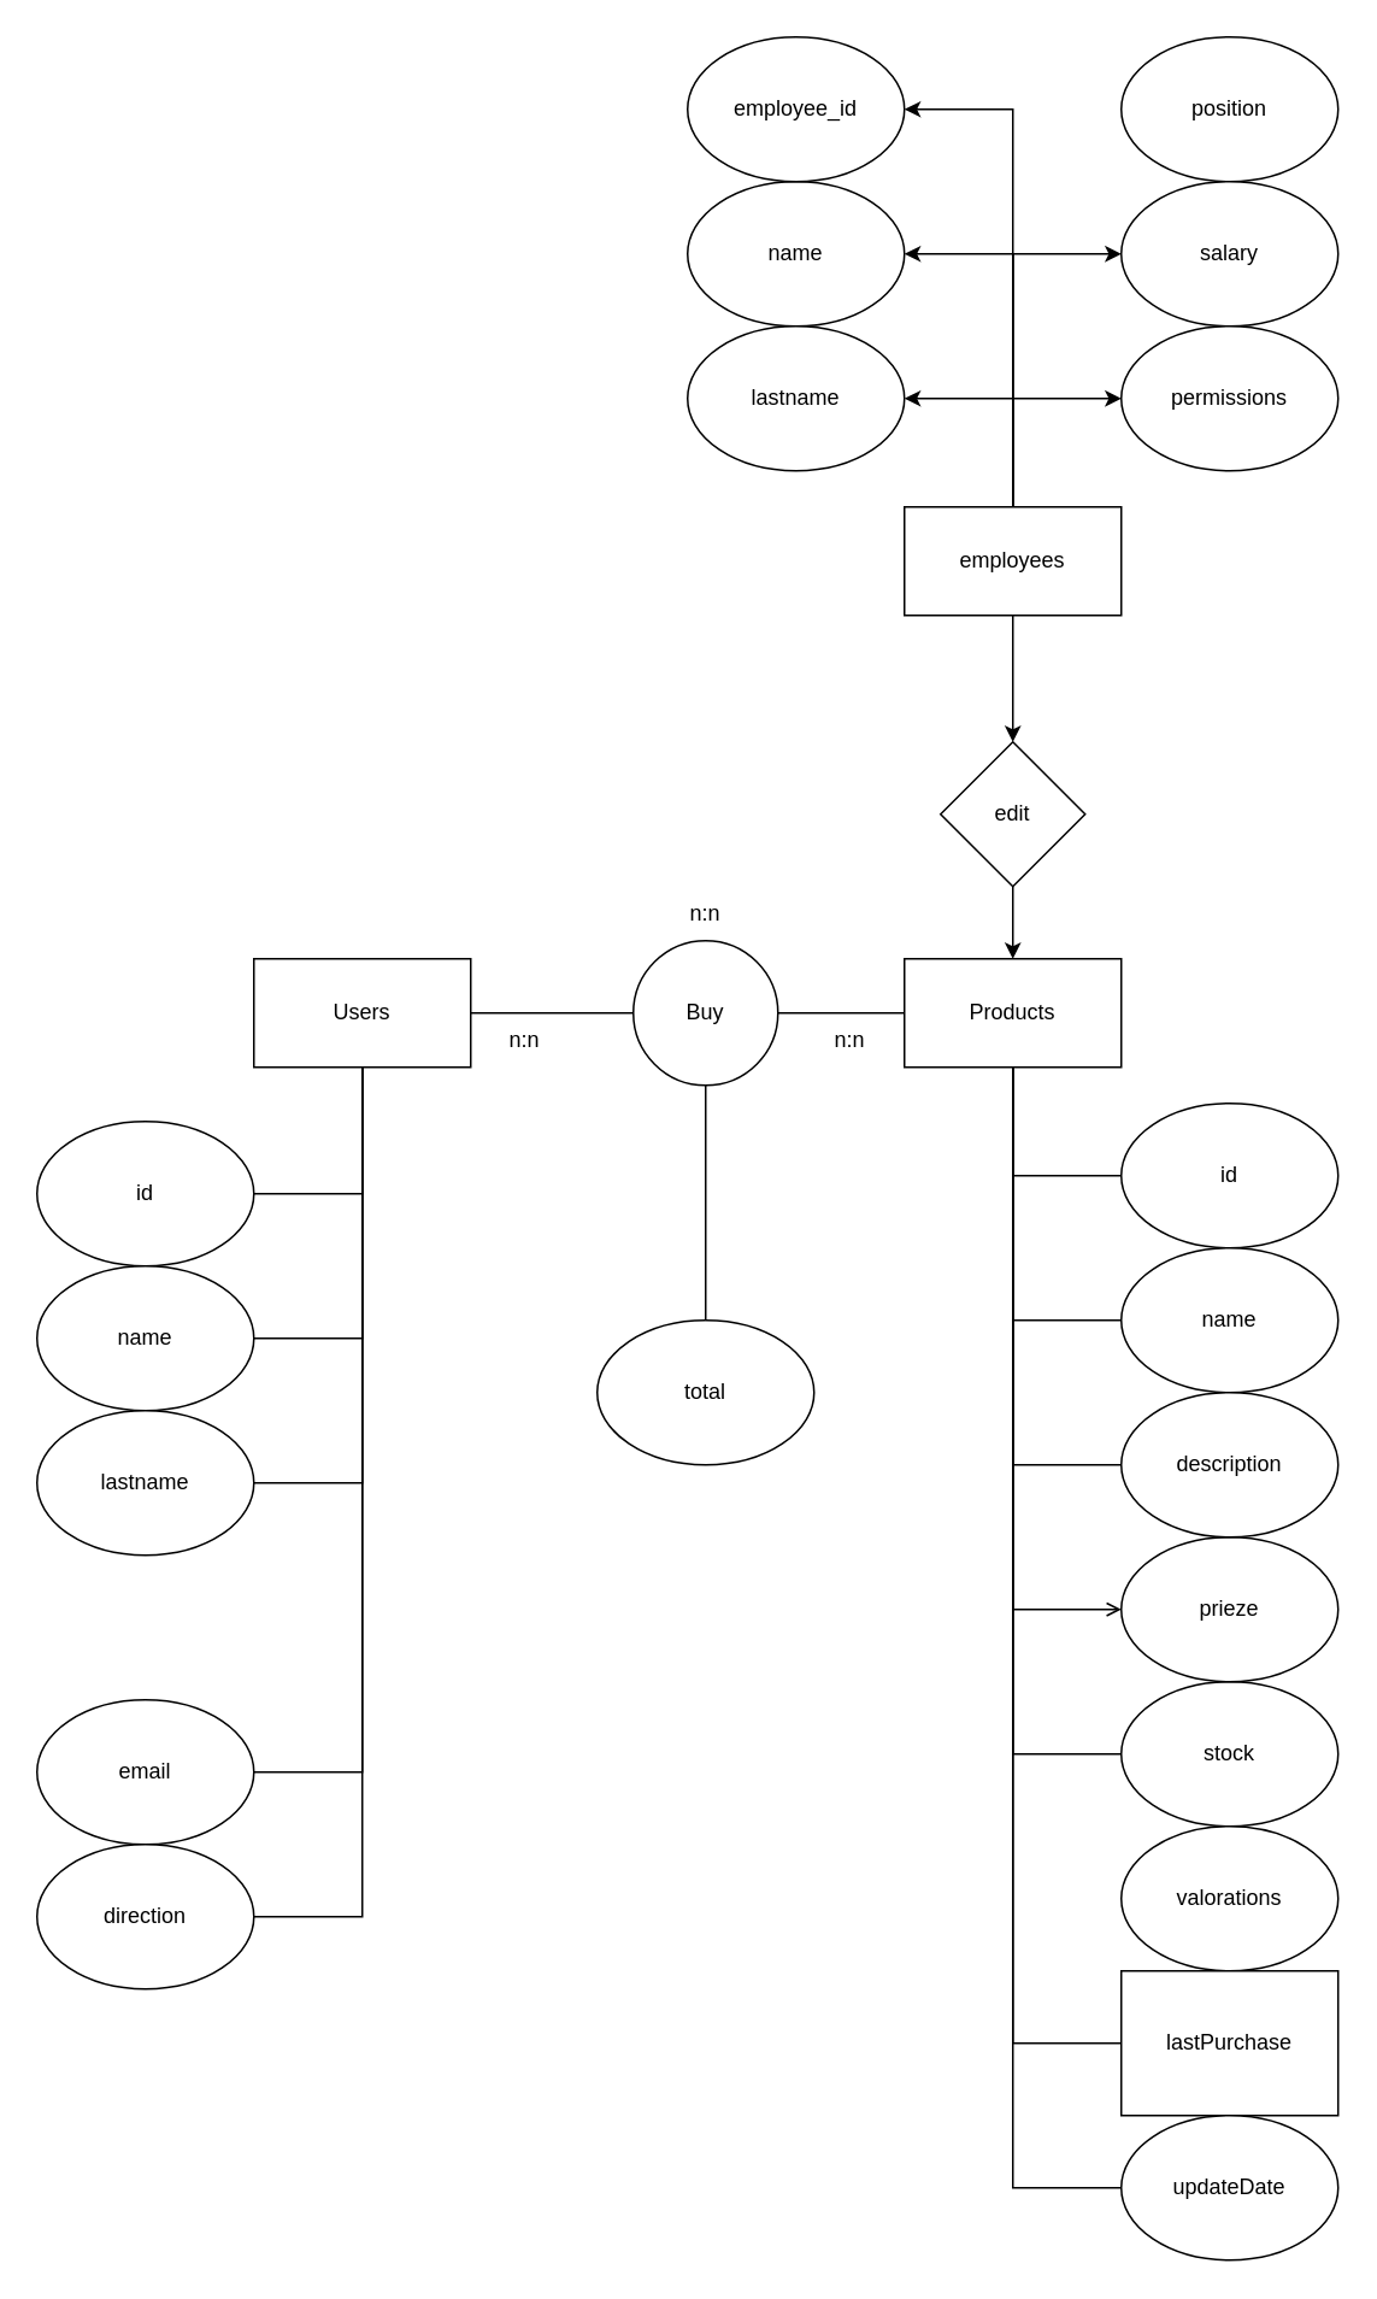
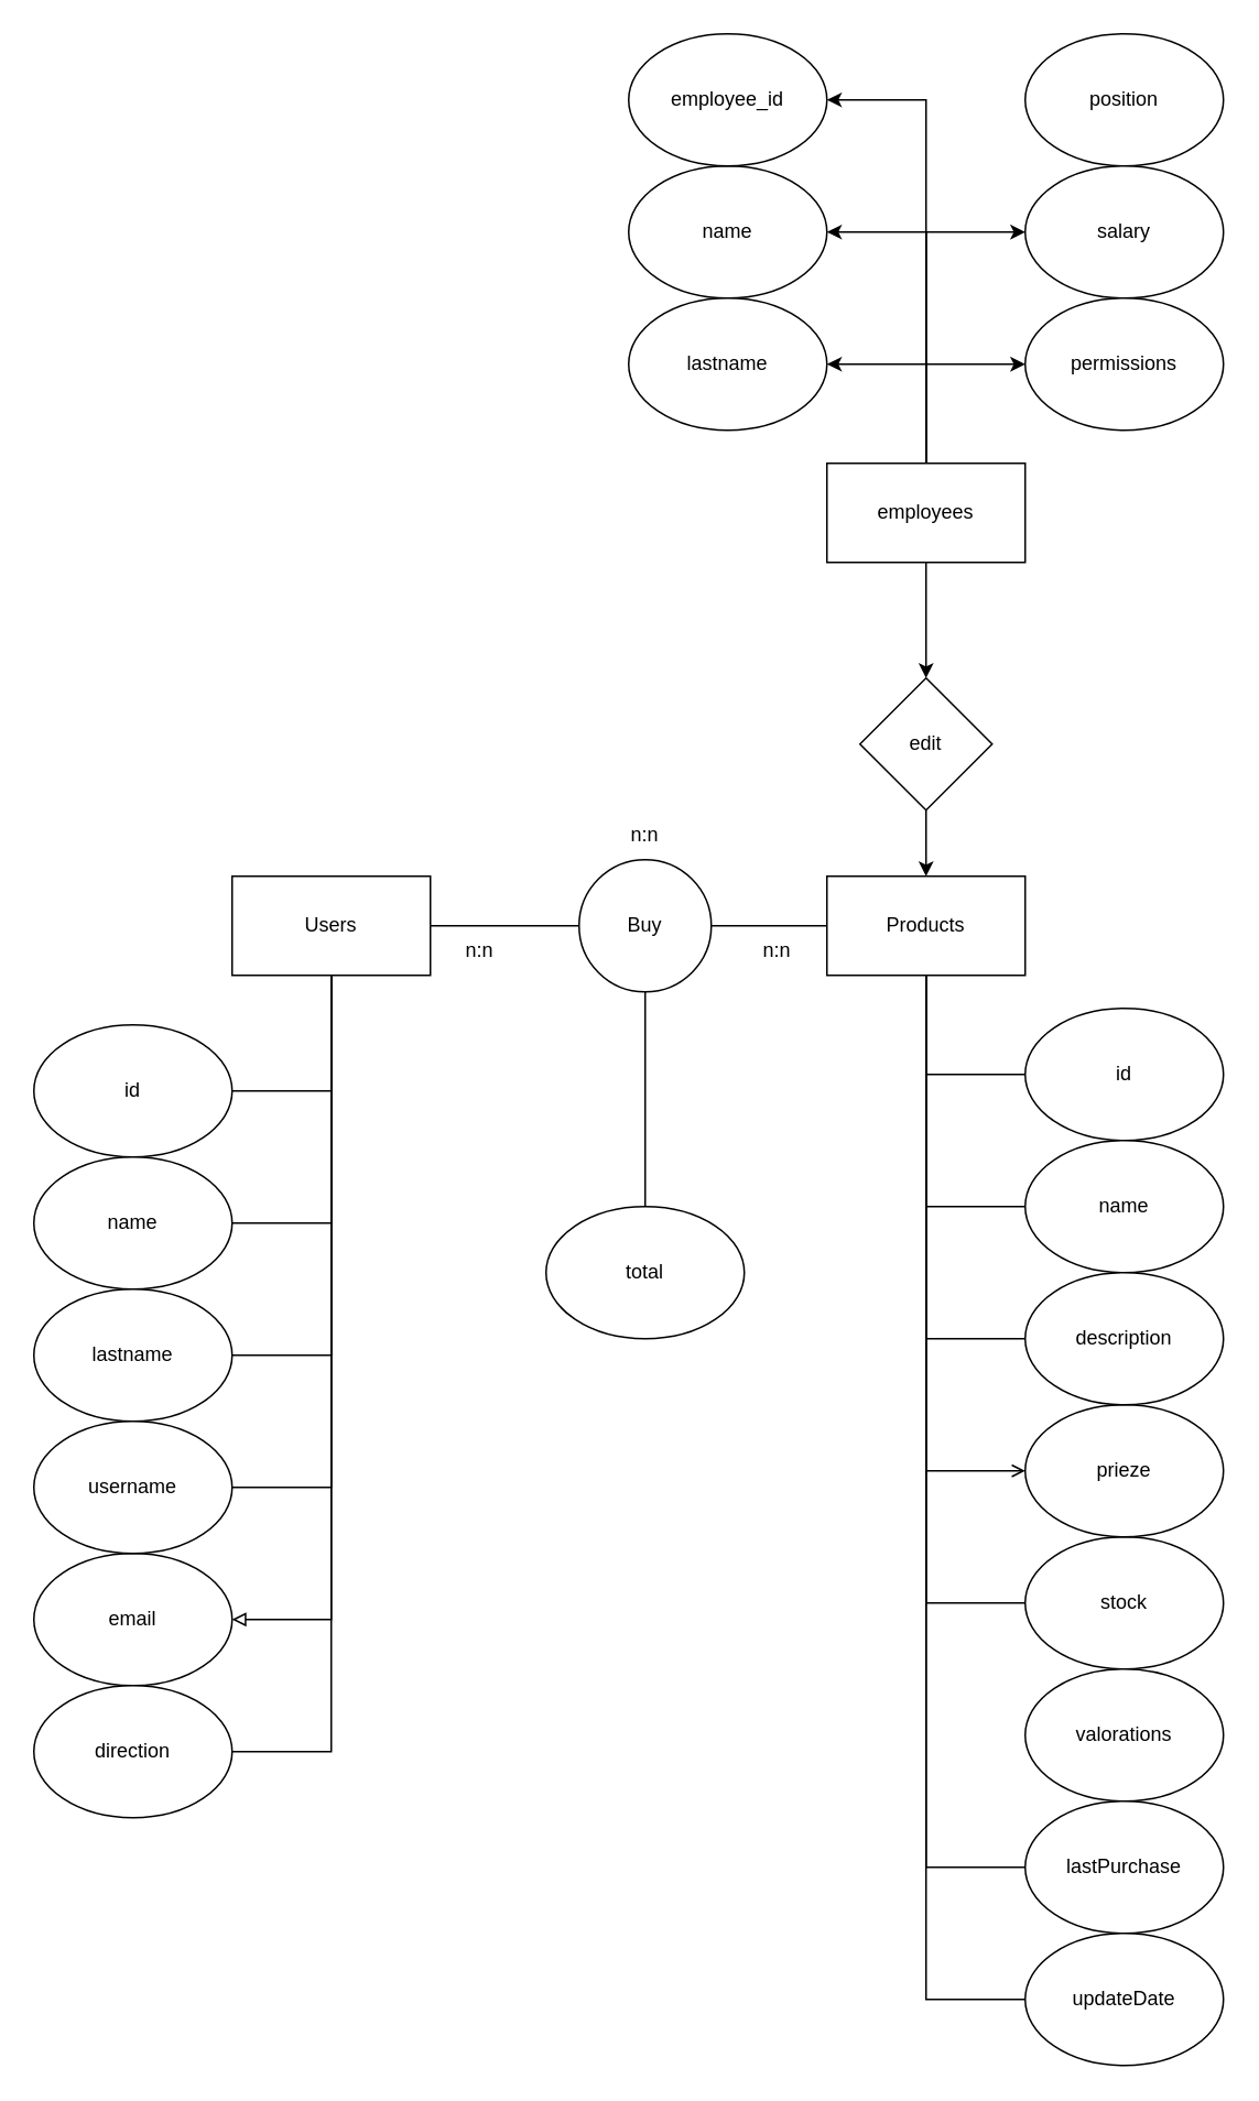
  <mxCell id="0" />
  <mxCell id="1" parent="0" />
  <mxCell id="2" style="edgeStyle=orthogonalEdgeStyle;rounded=0;orthogonalLoop=1;jettySize=auto;html=1;exitX=1;exitY=0.5;exitDx=0;exitDy=0;entryX=0;entryY=0.5;entryDx=0;entryDy=0;endArrow=none;endFill=0;" parent="1" source="9" target="20" edge="1"><mxGeometry relative="1" as="geometry" /></mxCell>
  <mxCell id="3" style="edgeStyle=orthogonalEdgeStyle;rounded=0;orthogonalLoop=1;jettySize=auto;html=1;exitX=0.5;exitY=1;exitDx=0;exitDy=0;entryX=1;entryY=0.5;entryDx=0;entryDy=0;endArrow=none;endFill=0;" parent="1" source="9" target="21" edge="1"><mxGeometry relative="1" as="geometry" /></mxCell>
  <mxCell id="4" style="edgeStyle=orthogonalEdgeStyle;rounded=0;orthogonalLoop=1;jettySize=auto;html=1;exitX=0.5;exitY=1;exitDx=0;exitDy=0;entryX=1;entryY=0.5;entryDx=0;entryDy=0;endArrow=none;endFill=0;" parent="1" source="9" target="22" edge="1"><mxGeometry relative="1" as="geometry" /></mxCell>
  <mxCell id="5" style="edgeStyle=orthogonalEdgeStyle;rounded=0;orthogonalLoop=1;jettySize=auto;html=1;exitX=0.5;exitY=1;exitDx=0;exitDy=0;entryX=1;entryY=0.5;entryDx=0;entryDy=0;endArrow=none;endFill=0;" parent="1" source="9" target="23" edge="1"><mxGeometry relative="1" as="geometry" /></mxCell>
- <mxCell id="6" style="edgeStyle=orthogonalEdgeStyle;rounded=0;orthogonalLoop=1;jettySize=auto;html=1;exitX=0.5;exitY=1;exitDx=0;exitDy=0;entryX=1;entryY=0.5;entryDx=0;entryDy=0;endArrow=none;endFill=0;" parent="1" source="9" target="24" edge="1"><mxGeometry relative="1" as="geometry" /></mxCell>
+ <mxCell id="6" style="edgeStyle=orthogonalEdgeStyle;rounded=0;orthogonalLoop=1;jettySize=auto;html=1;exitX=0.5;exitY=1;exitDx=0;exitDy=0;entryX=1;entryY=0.5;entryDx=0;entryDy=0;endArrow=block;endFill=0;" parent="1" source="9" target="24" edge="1"><mxGeometry relative="1" as="geometry" /></mxCell>
+ <mxCell id="7" style="edgeStyle=orthogonalEdgeStyle;rounded=0;orthogonalLoop=1;jettySize=auto;html=1;exitX=0.5;exitY=1;exitDx=0;exitDy=0;entryX=1;entryY=0.5;entryDx=0;entryDy=0;endArrow=none;endFill=0;" parent="1" source="9" target="36" edge="1"><mxGeometry relative="1" as="geometry" /></mxCell>
  <mxCell id="8" style="edgeStyle=orthogonalEdgeStyle;rounded=0;orthogonalLoop=1;jettySize=auto;html=1;exitX=0.5;exitY=1;exitDx=0;exitDy=0;entryX=1;entryY=0.5;entryDx=0;entryDy=0;endArrow=none;endFill=0;" parent="1" source="9" target="37" edge="1"><mxGeometry relative="1" as="geometry" /></mxCell>
  <mxCell id="9" value="Users" style="rounded=0;whiteSpace=wrap;html=1;" parent="1" vertex="1"><mxGeometry x="140" y="530" width="120" height="60" as="geometry" /></mxCell>
  <mxCell id="10" style="edgeStyle=orthogonalEdgeStyle;rounded=0;orthogonalLoop=1;jettySize=auto;html=1;exitX=0.5;exitY=1;exitDx=0;exitDy=0;entryX=0;entryY=0.5;entryDx=0;entryDy=0;endArrow=none;endFill=0;" parent="1" source="17" target="28" edge="1"><mxGeometry relative="1" as="geometry" /></mxCell>
  <mxCell id="11" style="edgeStyle=orthogonalEdgeStyle;rounded=0;orthogonalLoop=1;jettySize=auto;html=1;exitX=0.5;exitY=1;exitDx=0;exitDy=0;entryX=0;entryY=0.5;entryDx=0;entryDy=0;endArrow=none;endFill=0;" parent="1" source="17" target="29" edge="1"><mxGeometry relative="1" as="geometry" /></mxCell>
  <mxCell id="12" style="edgeStyle=orthogonalEdgeStyle;rounded=0;orthogonalLoop=1;jettySize=auto;html=1;exitX=0.5;exitY=1;exitDx=0;exitDy=0;entryX=0;entryY=0.5;entryDx=0;entryDy=0;endArrow=none;endFill=0;" parent="1" source="17" target="30" edge="1"><mxGeometry relative="1" as="geometry" /></mxCell>
  <mxCell id="13" style="edgeStyle=orthogonalEdgeStyle;rounded=0;orthogonalLoop=1;jettySize=auto;html=1;exitX=0.5;exitY=1;exitDx=0;exitDy=0;entryX=0;entryY=0.5;entryDx=0;entryDy=0;endArrow=open;endFill=0;" parent="1" source="17" target="34" edge="1"><mxGeometry relative="1" as="geometry" /></mxCell>
  <mxCell id="14" style="edgeStyle=orthogonalEdgeStyle;rounded=0;orthogonalLoop=1;jettySize=auto;html=1;exitX=0.5;exitY=1;exitDx=0;exitDy=0;entryX=0;entryY=0.5;entryDx=0;entryDy=0;endArrow=none;endFill=0;" parent="1" source="17" target="35" edge="1"><mxGeometry relative="1" as="geometry" /></mxCell>
  <mxCell id="15" style="edgeStyle=orthogonalEdgeStyle;rounded=0;orthogonalLoop=1;jettySize=auto;html=1;exitX=0.5;exitY=1;exitDx=0;exitDy=0;entryX=0;entryY=0.5;entryDx=0;entryDy=0;endArrow=none;endFill=0;" parent="1" source="17" target="32" edge="1"><mxGeometry relative="1" as="geometry" /></mxCell>
  <mxCell id="16" style="edgeStyle=orthogonalEdgeStyle;rounded=0;orthogonalLoop=1;jettySize=auto;html=1;exitX=0.5;exitY=1;exitDx=0;exitDy=0;entryX=0;entryY=0.5;entryDx=0;entryDy=0;endArrow=none;endFill=0;" parent="1" source="17" target="33" edge="1"><mxGeometry relative="1" as="geometry" /></mxCell>
  <mxCell id="17" value="Products" style="rounded=0;whiteSpace=wrap;html=1;" parent="1" vertex="1"><mxGeometry x="500" y="530" width="120" height="60" as="geometry" /></mxCell>
  <mxCell id="18" style="edgeStyle=orthogonalEdgeStyle;rounded=0;orthogonalLoop=1;jettySize=auto;html=1;exitX=1;exitY=0.5;exitDx=0;exitDy=0;endArrow=none;endFill=0;" parent="1" source="20" target="17" edge="1"><mxGeometry relative="1" as="geometry" /></mxCell>
  <mxCell id="19" style="edgeStyle=orthogonalEdgeStyle;rounded=0;orthogonalLoop=1;jettySize=auto;html=1;exitX=0.5;exitY=1;exitDx=0;exitDy=0;entryX=0.5;entryY=0;entryDx=0;entryDy=0;endArrow=none;endFill=0;" parent="1" source="20" target="38" edge="1"><mxGeometry relative="1" as="geometry" /></mxCell>
  <mxCell id="20" value="Buy" style="ellipse;whiteSpace=wrap;html=1;" parent="1" vertex="1"><mxGeometry x="350" y="520" width="80" height="80" as="geometry" /></mxCell>
  <mxCell id="21" value="id" style="ellipse;whiteSpace=wrap;html=1;" parent="1" vertex="1"><mxGeometry x="20" y="620" width="120" height="80" as="geometry" /></mxCell>
  <mxCell id="22" value="name" style="ellipse;whiteSpace=wrap;html=1;" parent="1" vertex="1"><mxGeometry x="20" y="700" width="120" height="80" as="geometry" /></mxCell>
  <mxCell id="23" value="lastname" style="ellipse;whiteSpace=wrap;html=1;" parent="1" vertex="1"><mxGeometry x="20" y="780" width="120" height="80" as="geometry" /></mxCell>
  <mxCell id="24" value="email" style="ellipse;whiteSpace=wrap;html=1;" parent="1" vertex="1"><mxGeometry x="20" y="940" width="120" height="80" as="geometry" /></mxCell>
  <mxCell id="25" value="n:n" style="text;strokeColor=none;align=center;fillColor=none;html=1;verticalAlign=middle;whiteSpace=wrap;rounded=0;" parent="1" vertex="1"><mxGeometry x="260" y="560" width="60" height="30" as="geometry" /></mxCell>
  <mxCell id="26" value="n:n" style="text;strokeColor=none;align=center;fillColor=none;html=1;verticalAlign=middle;whiteSpace=wrap;rounded=0;" parent="1" vertex="1"><mxGeometry x="440" y="560" width="60" height="30" as="geometry" /></mxCell>
  <mxCell id="27" value="n:n" style="text;strokeColor=none;align=center;fillColor=none;html=1;verticalAlign=middle;whiteSpace=wrap;rounded=0;" parent="1" vertex="1"><mxGeometry x="360" y="490" width="60" height="30" as="geometry" /></mxCell>
  <mxCell id="28" value="id" style="ellipse;whiteSpace=wrap;html=1;" parent="1" vertex="1"><mxGeometry x="620" y="610" width="120" height="80" as="geometry" /></mxCell>
  <mxCell id="29" value="name" style="ellipse;whiteSpace=wrap;html=1;" parent="1" vertex="1"><mxGeometry x="620" y="690" width="120" height="80" as="geometry" /></mxCell>
  <mxCell id="30" value="stock" style="ellipse;whiteSpace=wrap;html=1;" parent="1" vertex="1"><mxGeometry x="620" y="930" width="120" height="80" as="geometry" /></mxCell>
  <mxCell id="31" value="valorations" style="ellipse;whiteSpace=wrap;html=1;" parent="1" vertex="1"><mxGeometry x="620" y="1010" width="120" height="80" as="geometry" /></mxCell>
- <mxCell id="32" value="lastPurchase" style="whiteSpace=wrap;html=1;rounded=0;" parent="1" vertex="1"><mxGeometry x="620" y="1090" width="120" height="80" as="geometry" /></mxCell>
+ <mxCell id="32" value="lastPurchase" style="ellipse;whiteSpace=wrap;html=1;" parent="1" vertex="1"><mxGeometry x="620" y="1090" width="120" height="80" as="geometry" /></mxCell>
  <mxCell id="33" value="updateDate" style="ellipse;whiteSpace=wrap;html=1;" parent="1" vertex="1"><mxGeometry x="620" y="1170" width="120" height="80" as="geometry" /></mxCell>
  <mxCell id="34" value="prieze" style="ellipse;whiteSpace=wrap;html=1;" parent="1" vertex="1"><mxGeometry x="620" y="850" width="120" height="80" as="geometry" /></mxCell>
  <mxCell id="35" value="description" style="ellipse;whiteSpace=wrap;html=1;" parent="1" vertex="1"><mxGeometry x="620" y="770" width="120" height="80" as="geometry" /></mxCell>
+ <mxCell id="36" value="username" style="ellipse;whiteSpace=wrap;html=1;" parent="1" vertex="1"><mxGeometry x="20" y="860" width="120" height="80" as="geometry" /></mxCell>
  <mxCell id="37" value="direction" style="ellipse;whiteSpace=wrap;html=1;" parent="1" vertex="1"><mxGeometry x="20" y="1020" width="120" height="80" as="geometry" /></mxCell>
  <mxCell id="38" value="total" style="ellipse;whiteSpace=wrap;html=1;" parent="1" vertex="1"><mxGeometry x="330" y="730" width="120" height="80" as="geometry" /></mxCell>
  <mxCell id="39" style="edgeStyle=orthogonalEdgeStyle;rounded=0;orthogonalLoop=1;jettySize=auto;html=1;exitX=0.5;exitY=1;exitDx=0;exitDy=0;entryX=0.5;entryY=0;entryDx=0;entryDy=0;" parent="1" source="45" target="47" edge="1"><mxGeometry relative="1" as="geometry" /></mxCell>
  <mxCell id="40" style="edgeStyle=orthogonalEdgeStyle;rounded=0;orthogonalLoop=1;jettySize=auto;html=1;exitX=0.5;exitY=0;exitDx=0;exitDy=0;entryX=1;entryY=0.5;entryDx=0;entryDy=0;" parent="1" source="45" target="49" edge="1"><mxGeometry relative="1" as="geometry" /></mxCell>
  <mxCell id="41" style="edgeStyle=orthogonalEdgeStyle;rounded=0;orthogonalLoop=1;jettySize=auto;html=1;exitX=0.5;exitY=0;exitDx=0;exitDy=0;entryX=0;entryY=0.5;entryDx=0;entryDy=0;" parent="1" source="45" target="53" edge="1"><mxGeometry relative="1" as="geometry" /></mxCell>
  <mxCell id="42" style="edgeStyle=orthogonalEdgeStyle;rounded=0;orthogonalLoop=1;jettySize=auto;html=1;exitX=0.5;exitY=0;exitDx=0;exitDy=0;entryX=1;entryY=0.5;entryDx=0;entryDy=0;" parent="1" source="45" target="48" edge="1"><mxGeometry relative="1" as="geometry" /></mxCell>
  <mxCell id="43" style="edgeStyle=orthogonalEdgeStyle;rounded=0;orthogonalLoop=1;jettySize=auto;html=1;exitX=0.5;exitY=0;exitDx=0;exitDy=0;entryX=0;entryY=0.5;entryDx=0;entryDy=0;" parent="1" source="45" target="52" edge="1"><mxGeometry relative="1" as="geometry" /></mxCell>
  <mxCell id="44" style="edgeStyle=orthogonalEdgeStyle;rounded=0;orthogonalLoop=1;jettySize=auto;html=1;exitX=0.5;exitY=0;exitDx=0;exitDy=0;entryX=1;entryY=0.5;entryDx=0;entryDy=0;" parent="1" source="45" target="51" edge="1"><mxGeometry relative="1" as="geometry" /></mxCell>
  <mxCell id="45" value="employees" style="rounded=0;whiteSpace=wrap;html=1;" parent="1" vertex="1"><mxGeometry x="500" y="280" width="120" height="60" as="geometry" /></mxCell>
  <mxCell id="46" style="edgeStyle=orthogonalEdgeStyle;rounded=0;orthogonalLoop=1;jettySize=auto;html=1;exitX=0.5;exitY=1;exitDx=0;exitDy=0;entryX=0.5;entryY=0;entryDx=0;entryDy=0;" parent="1" source="47" target="17" edge="1"><mxGeometry relative="1" as="geometry" /></mxCell>
  <mxCell id="47" value="edit" style="rhombus;whiteSpace=wrap;html=1;" parent="1" vertex="1"><mxGeometry x="520" y="410" width="80" height="80" as="geometry" /></mxCell>
  <mxCell id="48" value="name" style="ellipse;whiteSpace=wrap;html=1;" parent="1" vertex="1"><mxGeometry x="380" y="100" width="120" height="80" as="geometry" /></mxCell>
  <mxCell id="49" value="lastname" style="ellipse;whiteSpace=wrap;html=1;" parent="1" vertex="1"><mxGeometry x="380" y="180" width="120" height="80" as="geometry" /></mxCell>
  <mxCell id="50" value="position" style="ellipse;whiteSpace=wrap;html=1;" parent="1" vertex="1"><mxGeometry x="620" y="20" width="120" height="80" as="geometry" /></mxCell>
  <mxCell id="51" value="employee_id" style="ellipse;whiteSpace=wrap;html=1;" parent="1" vertex="1"><mxGeometry x="380" y="20" width="120" height="80" as="geometry" /></mxCell>
  <mxCell id="52" value="salary" style="ellipse;whiteSpace=wrap;html=1;" parent="1" vertex="1"><mxGeometry x="620" y="100" width="120" height="80" as="geometry" /></mxCell>
  <mxCell id="53" value="permissions" style="ellipse;whiteSpace=wrap;html=1;" parent="1" vertex="1"><mxGeometry x="620" y="180" width="120" height="80" as="geometry" /></mxCell>
